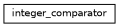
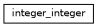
  digraph {
    rankdir=LR
-   n1 [color=black fillcolor=white fontname=Helvetica fontsize=10 height=0.2 label=integer_comparator shape=record style=filled width=0.4]
+   n1 [color=black fillcolor=white fontname=Helvetica fontsize=10 height=0.2 label=integer_integer shape=record style=filled width=0.4]
  }
